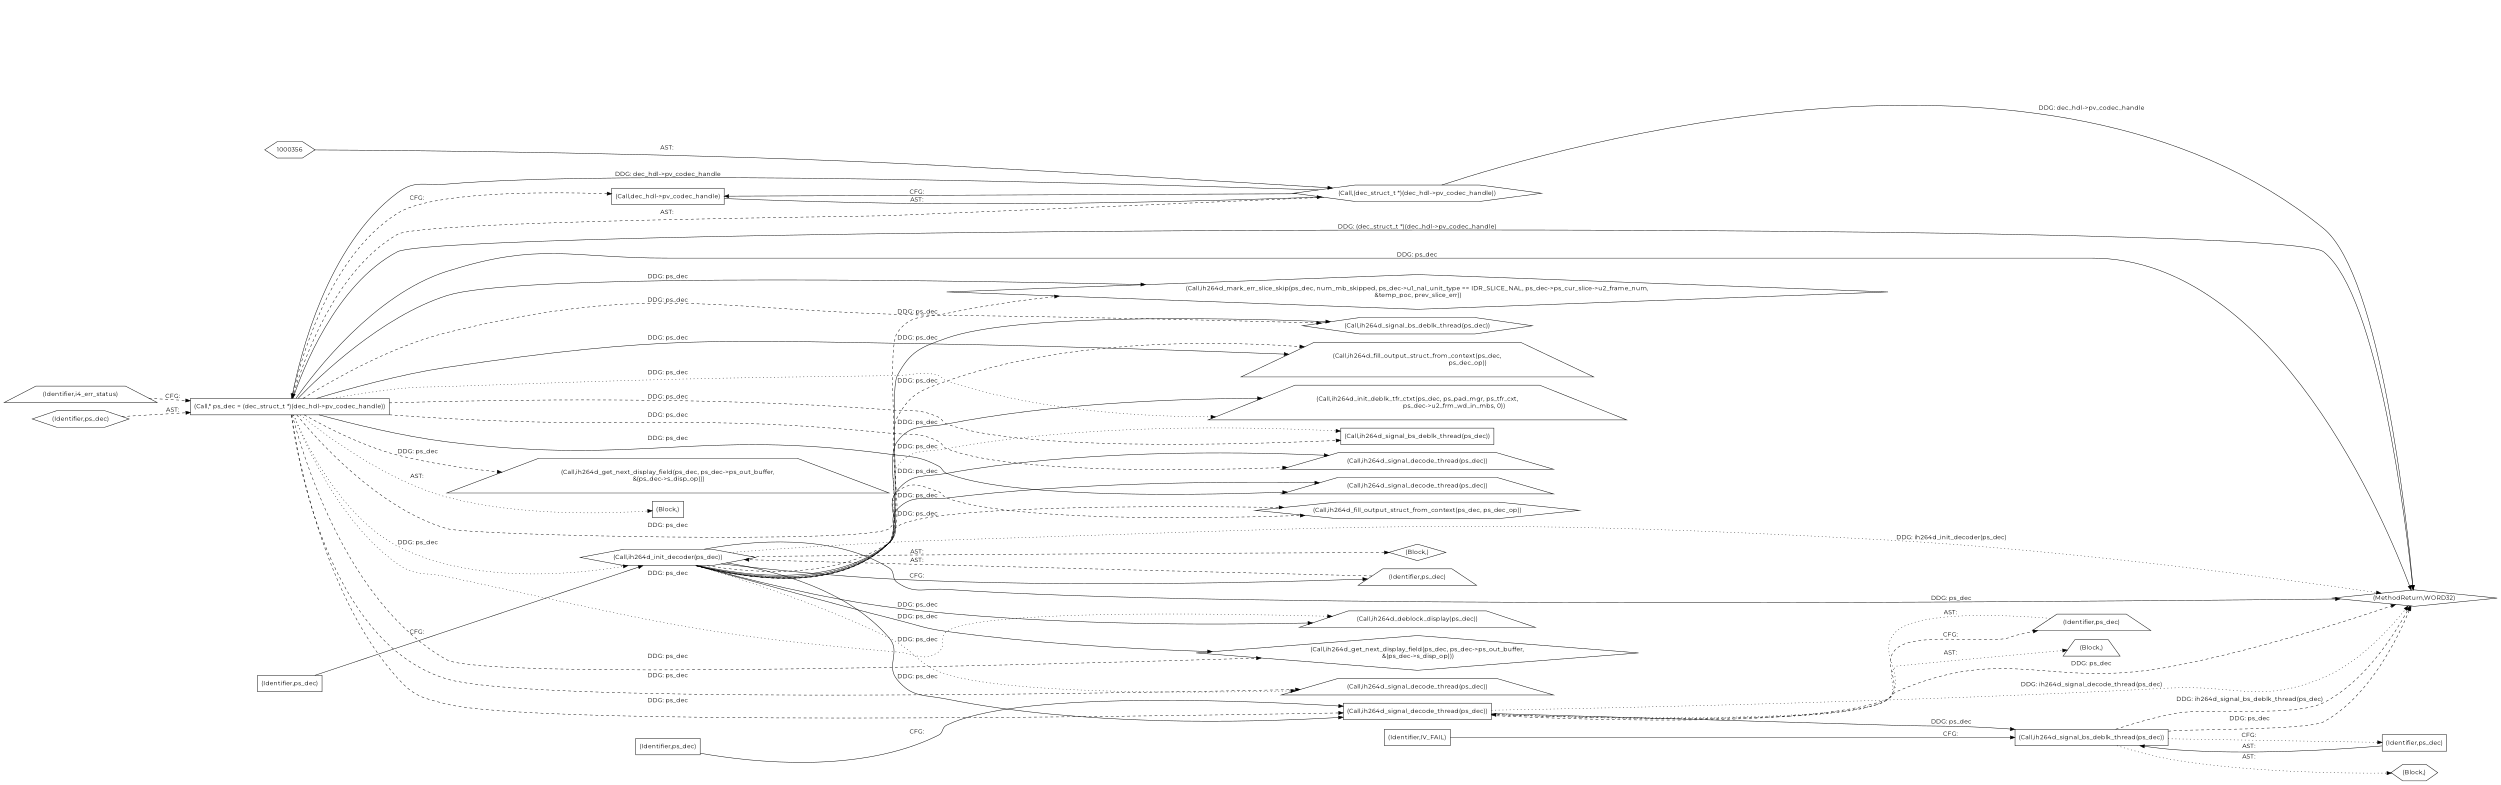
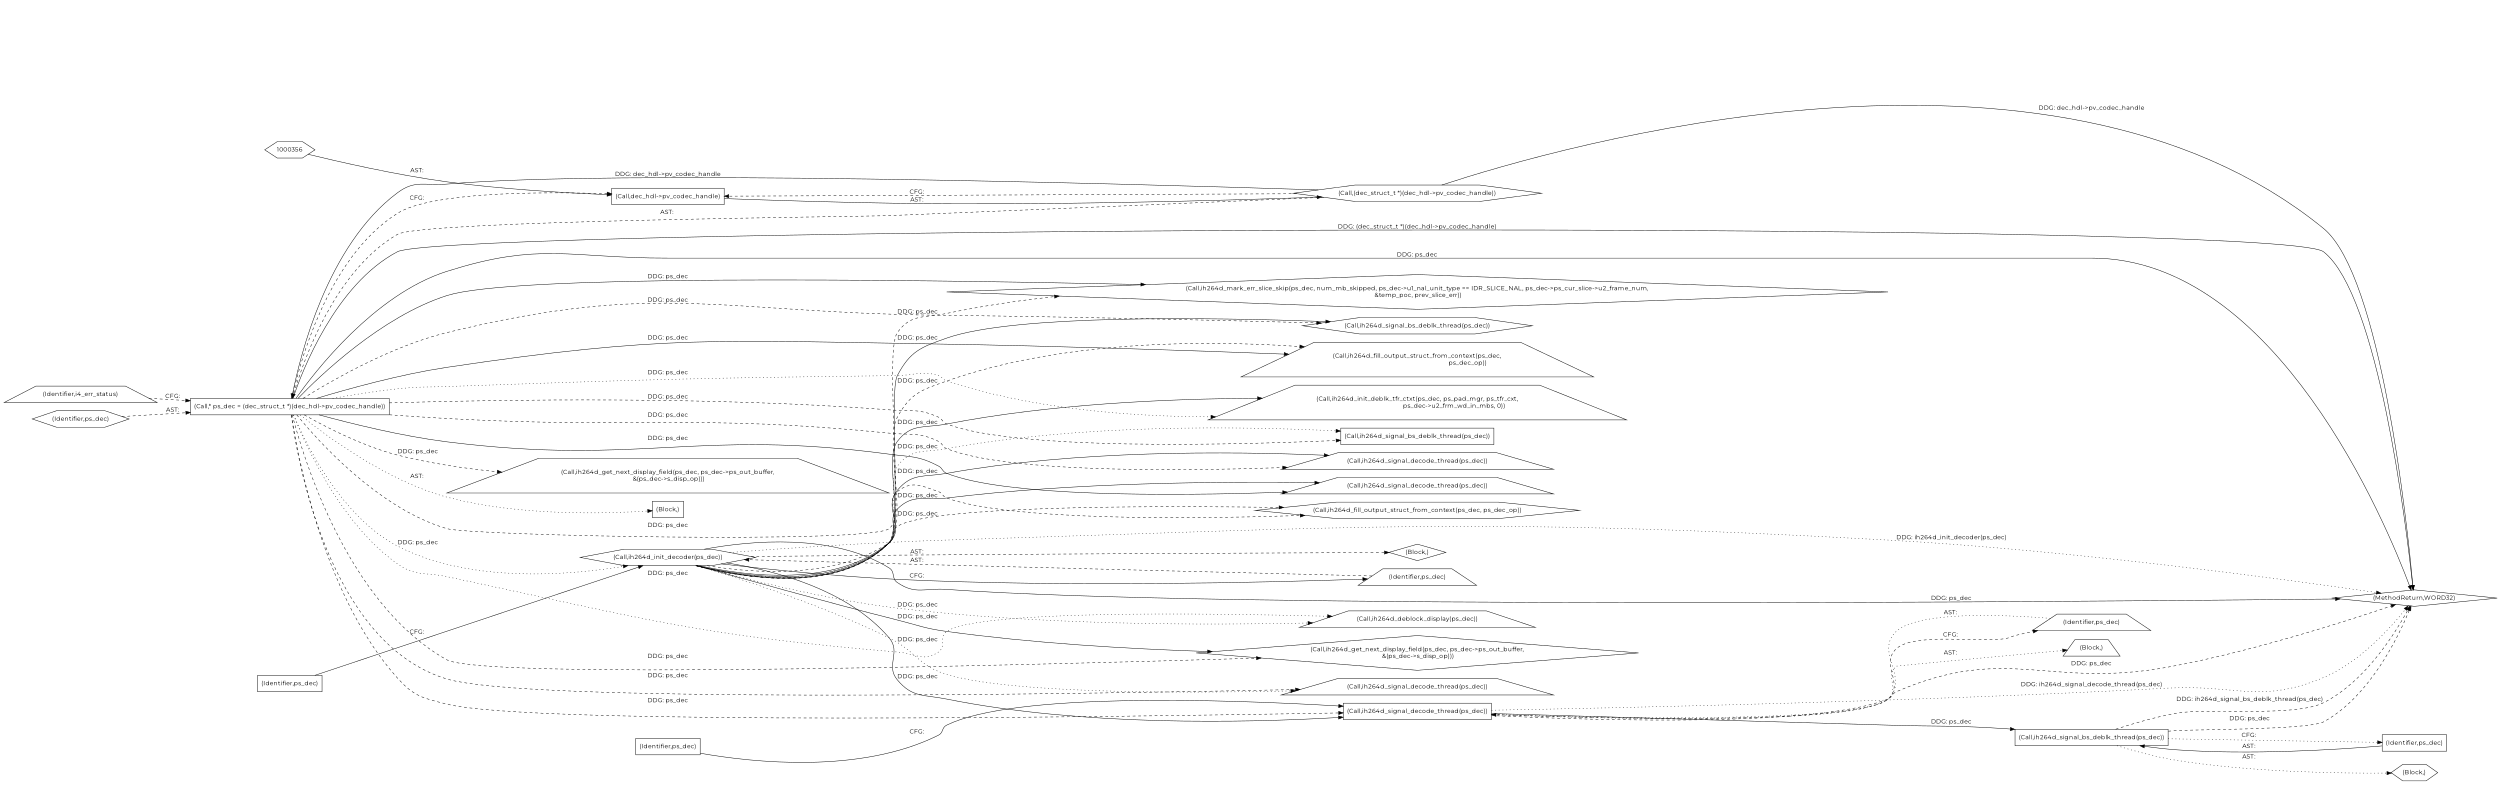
  digraph {
    fontname=Montserrat
    rankdir=LR
    node [fontname=Montserrat shape=trapezium]
    edge [fontname=Montserrat style=dashed]
    n1 [label="(Call,ih264d_signal_bs_deblk_thread(ps_dec))" shape=box]
    n2 [label="(Identifier,ps_dec)" shape=box]
    n3 [label="(Block,)" shape=hexagon]
    n4 [label="(MethodReturn,WORD32)" shape=diamond]
    n5 [label="(Call,ih264d_signal_decode_thread(ps_dec))" shape=box]
    n6 [label="(Block,)"]
    n7 [label="(Identifier,ps_dec)"]
    n8 [label="(Call,ih264d_init_decoder(ps_dec))" shape=hexagon]
    n9 [label="(Call,ih264d_init_deblk_tfr_ctxt(ps_dec, ps_pad_mgr, ps_tfr_cxt,\n                                           ps_dec->u2_frm_wd_in_mbs, 0))"]
    n10 [label="(Call,ih264d_mark_err_slice_skip(ps_dec, num_mb_skipped, ps_dec->u1_nal_unit_type == IDR_SLICE_NAL, ps_dec->ps_cur_slice->u2_frame_num,\n &temp_poc, prev_slice_err))" shape=diamond]
    n11 [label="(Call,ih264d_deblock_display(ps_dec))"]
    n12 [label="(Identifier,ps_dec)"]
    n13 [label="(Block,)" shape=diamond]
    n14 [label="(Call,ih264d_get_next_display_field(ps_dec, ps_dec->ps_out_buffer,\n &(ps_dec->s_disp_op)))" shape=diamond]
    n15 [label="(Call,ih264d_signal_bs_deblk_thread(ps_dec))" shape=hexagon]
    n16 [label="(Call,ih264d_signal_bs_deblk_thread(ps_dec))" shape=box]
    n17 [label="(Call,ih264d_fill_output_struct_from_context(ps_dec,\n                                                           ps_dec_op))"]
    n18 [label="(Call,ih264d_signal_decode_thread(ps_dec))"]
    n19 [label="(Call,ih264d_signal_decode_thread(ps_dec))"]
    n20 [label="(Call,ih264d_signal_decode_thread(ps_dec))"]
    n21 [label="(Call,ih264d_fill_output_struct_from_context(ps_dec, ps_dec_op))" shape=hexagon]
    n22 [label="(Call,* ps_dec = (dec_struct_t *)(dec_hdl->pv_codec_handle))" shape=box]
    n23 [label="(Call,ih264d_get_next_display_field(ps_dec, ps_dec->ps_out_buffer,\n &(ps_dec->s_disp_op)))"]
    n24 [label="(Block,)" shape=box]
    n25 [label="(Call,dec_hdl->pv_codec_handle)" shape=box]
    n26 [label="(Call,(dec_struct_t *)(dec_hdl->pv_codec_handle))" shape=hexagon]
    n27 [label="(Identifier,ps_dec)" shape=box]
    n28 [label="(Identifier,ps_dec)" shape=box]
-   n29 [label="(Identifier,IV_FAIL)" shape=box]
    n30 [label="(Identifier,i4_err_status)"]
    n31 [label="(Identifier,ps_dec)" shape=hexagon]
    n32 [label=1000356 shape=hexagon]
    n1 -> n2 [label="CFG: " style=dotted]
    n1 -> n3 [label="AST: " style=dotted]
    n1 -> n4 [label="DDG: ih264d_signal_bs_deblk_thread(ps_dec)"]
    n1 -> n4 [label="DDG: ps_dec"]
    n2 -> n1 [label="AST: " style=solid]
    n5 -> n1 [label="DDG: ps_dec" style=solid]
    n5 -> n4 [label="DDG: ih264d_signal_decode_thread(ps_dec)" style=dotted]
    n5 -> n4 [label="DDG: ps_dec"]
    n5 -> n6 [label="AST: " style=dotted]
    n5 -> n7 [label="CFG: "]
    n7 -> n5 [label="AST: " style=dotted]
    n8 -> n4 [label="DDG: ps_dec" style=solid]
    n8 -> n4 [label="DDG: ih264d_init_decoder(ps_dec)" style=dotted]
    n8 -> n5 [label="DDG: ps_dec" style=solid]
    n8 -> n9 [label="DDG: ps_dec" style=solid]
    n8 -> n10 [label="DDG: ps_dec"]
-   n8 -> n11 [label="DDG: ps_dec" style=solid]
+   n8 -> n11 [label="DDG: ps_dec" style=dotted]
    n8 -> n12 [label="CFG: " style=solid]
    n8 -> n13 [label="AST: "]
    n8 -> n14 [label="DDG: ps_dec" style=solid]
    n8 -> n15 [label="DDG: ps_dec" style=solid]
    n8 -> n16 [label="DDG: ps_dec" style=dotted]
    n8 -> n17 [label="DDG: ps_dec"]
    n8 -> n18 [label="DDG: ps_dec" style=solid]
    n8 -> n19 [label="DDG: ps_dec" style=solid]
    n8 -> n20 [label="DDG: ps_dec" style=dotted]
    n8 -> n21 [label="DDG: ps_dec"]
    n12 -> n8 [label="AST: "]
    n22 -> n4 [label="DDG: (dec_struct_t *)(dec_hdl->pv_codec_handle)" style=solid]
    n22 -> n4 [label="DDG: ps_dec" style=solid]
    n22 -> n5 [label="DDG: ps_dec"]
    n22 -> n8 [label="DDG: ps_dec" style=dotted]
    n22 -> n9 [label="DDG: ps_dec" style=dotted]
    n22 -> n10 [label="DDG: ps_dec" style=solid]
    n22 -> n11 [label="DDG: ps_dec" style=dotted]
    n22 -> n14 [label="DDG: ps_dec"]
    n22 -> n15 [label="DDG: ps_dec"]
    n22 -> n16 [label="DDG: ps_dec"]
    n22 -> n17 [label="DDG: ps_dec" style=solid]
    n22 -> n18 [label="DDG: ps_dec"]
    n22 -> n19 [label="DDG: ps_dec" style=solid]
    n22 -> n20 [label="DDG: ps_dec"]
    n22 -> n21 [label="DDG: ps_dec"]
    n22 -> n23 [label="DDG: ps_dec"]
    n22 -> n24 [label="AST: " style=dotted]
    n22 -> n25 [label="CFG: "]
    n25 -> n26 [label="AST: " style=solid]
    n26 -> n4 [label="DDG: dec_hdl->pv_codec_handle" style=solid]
    n26 -> n22 [label="AST: "]
    n26 -> n22 [label="DDG: dec_hdl->pv_codec_handle" style=solid]
-   n26 -> n25 [label="CFG: " style=solid]
+   n26 -> n25 [label="CFG: "]
    n27 -> n5 [label="CFG: " style=solid]
    n28 -> n8 [label="CFG: " style=solid]
-   n29 -> n1 [label="CFG: " style=solid]
    n30 -> n22 [label="CFG: "]
    n31 -> n22 [label="AST: "]
-   n32 -> n26 [label="AST: " style=solid]
+   n32 -> n25 [label="AST: " style=solid]
  }
